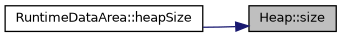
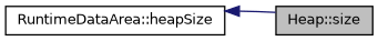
  digraph {
    rankdir=RL
    node [color=black fontname=Helvetica fontsize=10 shape=record style=filled]
    n1 [fillcolor=grey75 fontcolor=black height=0.2 label="Heap::size" width=0.4]
    n2 [fillcolor=white height=0.2 label="RuntimeDataArea::heapSize" width=0.4]
-   n1 -> n2 [color=midnightblue dir=back fontname=Helvetica fontsize=10 labelfontname=Helvetica labelfontsize=10 style=solid]
+   n2 -> n1 [color=midnightblue dir=back fontname=Helvetica fontsize=10 labelfontname=Helvetica labelfontsize=10 style=solid]
  }
